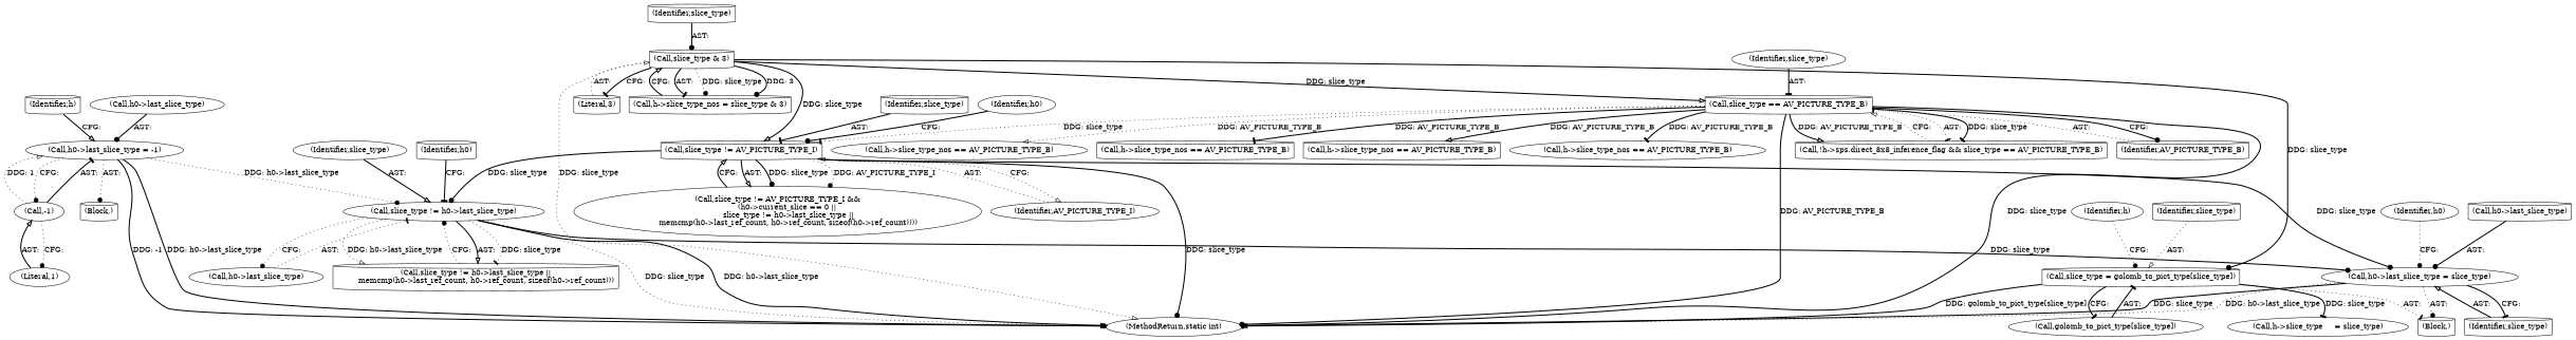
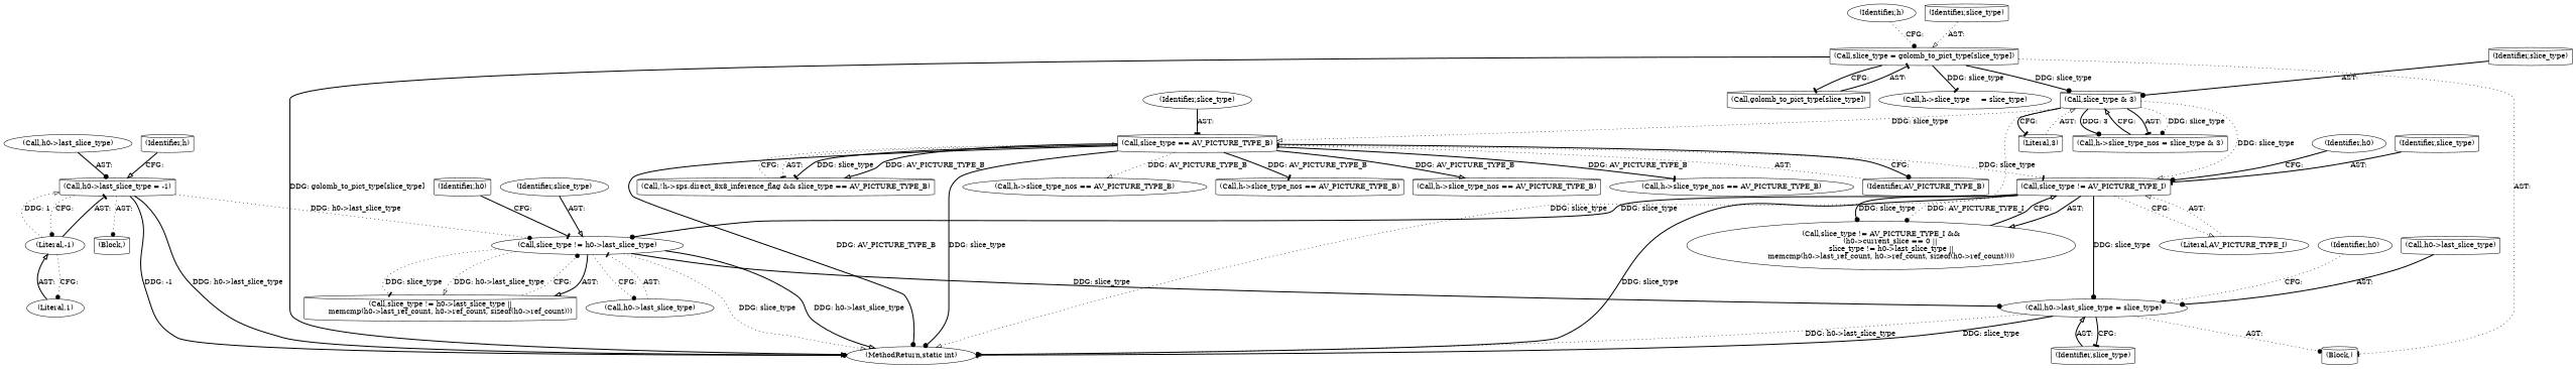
  digraph {
    node [shape=cylinder]
    edge [arrowhead=onormal style=bold]
    n1 [label="(Call,h0->last_slice_type = slice_type)" shape=ellipse]
    n2 [label="(Identifier,slice_type)"]
    n3 [label="(MethodReturn,static int)" shape=ellipse]
    n4 [label="(Block,)"]
    n5 [label="(Call,slice_type != AV_PICTURE_TYPE_I)"]
    n6 [label="(Call,slice_type != h0->last_slice_type)" shape=ellipse]
-   n7 [label="(Identifier,AV_PICTURE_TYPE_I)" shape=ellipse]
+   n7 [label="(Literal,AV_PICTURE_TYPE_I)" shape=ellipse]
    n8 [label="(Call,slice_type != AV_PICTURE_TYPE_I &&\n        (h0->current_slice == 0 ||\n         slice_type != h0->last_slice_type ||\n         memcmp(h0->last_ref_count, h0->ref_count, sizeof(h0->ref_count))))" shape=ellipse]
    n9 [label="(Call,h0->last_slice_type)" shape=ellipse]
    n10 [label="(Call,slice_type != h0->last_slice_type ||\n         memcmp(h0->last_ref_count, h0->ref_count, sizeof(h0->ref_count)))"]
    n11 [label="(Call,slice_type & 3)"]
    n12 [label="(Call,slice_type == AV_PICTURE_TYPE_B)"]
    n13 [label="(Literal,3)"]
    n14 [label="(Call,h->slice_type_nos = slice_type & 3)"]
    n15 [label="(Call,h->slice_type_nos == AV_PICTURE_TYPE_B)" shape=ellipse]
    n16 [label="(Call,h->slice_type_nos == AV_PICTURE_TYPE_B)"]
    n17 [label="(Call,h->slice_type_nos == AV_PICTURE_TYPE_B)"]
    n18 [label="(Call,h->slice_type_nos == AV_PICTURE_TYPE_B)" shape=ellipse]
    n19 [label="(Identifier,AV_PICTURE_TYPE_B)"]
    n20 [label="(Call,!h->sps.direct_8x8_inference_flag && slice_type == AV_PICTURE_TYPE_B)"]
    n21 [label="(Call,slice_type = golomb_to_pict_type[slice_type])"]
-   n22 [label="(Call,golomb_to_pict_type[slice_type])" shape=ellipse]
+   n22 [label="(Call,golomb_to_pict_type[slice_type])"]
    n23 [label="(Call,h->slice_type     = slice_type)" shape=ellipse]
-   n24 [label="(Call,h0->last_slice_type = -1)" shape=ellipse]
-   n25 [label="(Call,-1)" shape=ellipse]
+   n24 [label="(Call,h0->last_slice_type = -1)"]
+   n25 [label="(Literal,-1)" shape=ellipse]
    n26 [label="(Block,)"]
    n27 [label="(Literal,1)" shape=ellipse]
    n28 [label="(Identifier,h)"]
    n29 [label="(Identifier,slice_type)" shape=ellipse]
    n30 [label="(Identifier,h0)"]
    n31 [label="(Identifier,h)" shape=ellipse]
    n32 [label="(Call,h0->last_slice_type)" shape=ellipse]
    n33 [label="(Identifier,slice_type)" shape=ellipse]
    n34 [label="(Identifier,h0)" shape=ellipse]
    n35 [label="(Call,h0->last_slice_type)"]
    n36 [label="(Identifier,slice_type)"]
    n37 [label="(Identifier,h0)" shape=ellipse]
    n38 [label="(Identifier,slice_type)"]
    n39 [label="(Identifier,slice_type)"]
    n1 -> n2 [arrowhead=tee label="CFG: "]
    n1 -> n3 [label="DDG: h0->last_slice_type" style=dotted]
    n1 -> n3 [arrowhead=tee label="DDG: slice_type"]
    n1 -> n4 [arrowhead=dot label="AST: " style=dotted]
    n2 -> n1 [label="AST: "]
    n5 -> n1 [arrowhead=dot label="DDG: slice_type"]
    n5 -> n3 [arrowhead=dot label="DDG: slice_type"]
    n5 -> n6 [arrowhead=dot label="DDG: slice_type"]
    n5 -> n7 [label="CFG: " style=dotted]
    n5 -> n8 [label="AST: "]
    n5 -> n8 [arrowhead=dot label="DDG: slice_type"]
    n5 -> n8 [arrowhead=dot label="DDG: AV_PICTURE_TYPE_I" style=dotted]
    n6 -> n1 [arrowhead=dot label="DDG: slice_type"]
    n6 -> n3 [label="DDG: slice_type" style=dotted]
    n6 -> n3 [label="DDG: h0->last_slice_type"]
    n6 -> n9 [arrowhead=dot label="CFG: " style=dotted]
    n6 -> n10 [label="AST: "]
    n6 -> n10 [arrowhead=tee label="DDG: slice_type" style=dotted]
    n6 -> n10 [label="DDG: h0->last_slice_type" style=dotted]
    n7 -> n5 [label="AST: " style=dotted]
    n8 -> n5 [label="CFG: "]
    n9 -> n6 [arrowhead=tee label="AST: " style=dotted]
    n10 -> n6 [arrowhead=dot label="CFG: " style=dotted]
    n11 -> n3 [label="DDG: slice_type" style=dotted]
-   n11 -> n5 [label="DDG: slice_type"]
-   n11 -> n12 [label="DDG: slice_type"]
+   n11 -> n5 [label="DDG: slice_type" style=dotted]
+   n11 -> n12 [label="DDG: slice_type" style=dotted]
    n11 -> n13 [arrowhead=tee label="CFG: "]
    n11 -> n14 [arrowhead=tee label="AST: "]
    n11 -> n14 [arrowhead=dot label="DDG: slice_type" style=dotted]
    n11 -> n14 [arrowhead=dot label="DDG: 3"]
    n12 -> n3 [arrowhead=dot label="DDG: AV_PICTURE_TYPE_B"]
    n12 -> n3 [arrowhead=dot label="DDG: slice_type"]
    n12 -> n5 [arrowhead=tee label="DDG: slice_type" style=dotted]
    n12 -> n15 [label="DDG: AV_PICTURE_TYPE_B" style=dotted]
    n12 -> n16 [arrowhead=tee label="DDG: AV_PICTURE_TYPE_B"]
    n12 -> n17 [label="DDG: AV_PICTURE_TYPE_B"]
    n12 -> n18 [arrowhead=tee label="DDG: AV_PICTURE_TYPE_B"]
    n12 -> n19 [arrowhead=dot label="CFG: "]
    n12 -> n20 [arrowhead=tee label="AST: " style=dotted]
    n12 -> n20 [arrowhead=tee label="DDG: slice_type"]
    n12 -> n20 [label="DDG: AV_PICTURE_TYPE_B"]
    n13 -> n11 [label="AST: " style=dotted]
    n14 -> n11 [label="CFG: "]
    n19 -> n12 [arrowhead=tee label="AST: " style=dotted]
    n20 -> n12 [label="CFG: " style=dotted]
    n21 -> n3 [label="DDG: golomb_to_pict_type[slice_type]"]
    n21 -> n4 [arrowhead=tee label="AST: " style=dotted]
-   n11 -> n21 [arrowhead=dot label="DDG: slice_type"]
+   n21 -> n11 [arrowhead=dot label="DDG: slice_type"]
    n21 -> n22 [arrowhead=tee label="CFG: "]
    n21 -> n23 [arrowhead=tee label="DDG: slice_type"]
    n22 -> n21 [arrowhead=tee label="AST: "]
    n24 -> n3 [arrowhead=dot label="DDG: -1"]
    n24 -> n3 [label="DDG: h0->last_slice_type"]
    n24 -> n6 [arrowhead=dot label="DDG: h0->last_slice_type" style=dotted]
    n24 -> n25 [arrowhead=dot label="CFG: " style=dotted]
    n24 -> n26 [arrowhead=dot label="AST: " style=dotted]
    n25 -> n24 [arrowhead=tee label="AST: "]
    n25 -> n24 [label="DDG: 1" style=dotted]
    n25 -> n27 [arrowhead=dot label="CFG: " style=dotted]
    n27 -> n25 [label="AST: "]
    n28 -> n24 [label="CFG: "]
    n29 -> n12 [arrowhead=tee label="AST: "]
    n30 -> n6 [arrowhead=tee label="CFG: "]
    n31 -> n21 [arrowhead=dot label="CFG: " style=dotted]
    n32 -> n24 [arrowhead=dot label="AST: "]
    n33 -> n6 [label="AST: "]
    n34 -> n1 [arrowhead=dot label="CFG: " style=dotted]
    n35 -> n1 [arrowhead=dot label="AST: "]
    n36 -> n21 [label="AST: " style=dotted]
    n37 -> n5 [arrowhead=dot label="CFG: "]
    n38 -> n5 [arrowhead=tee label="AST: "]
    n39 -> n11 [arrowhead=dot label="AST: "]
  }
